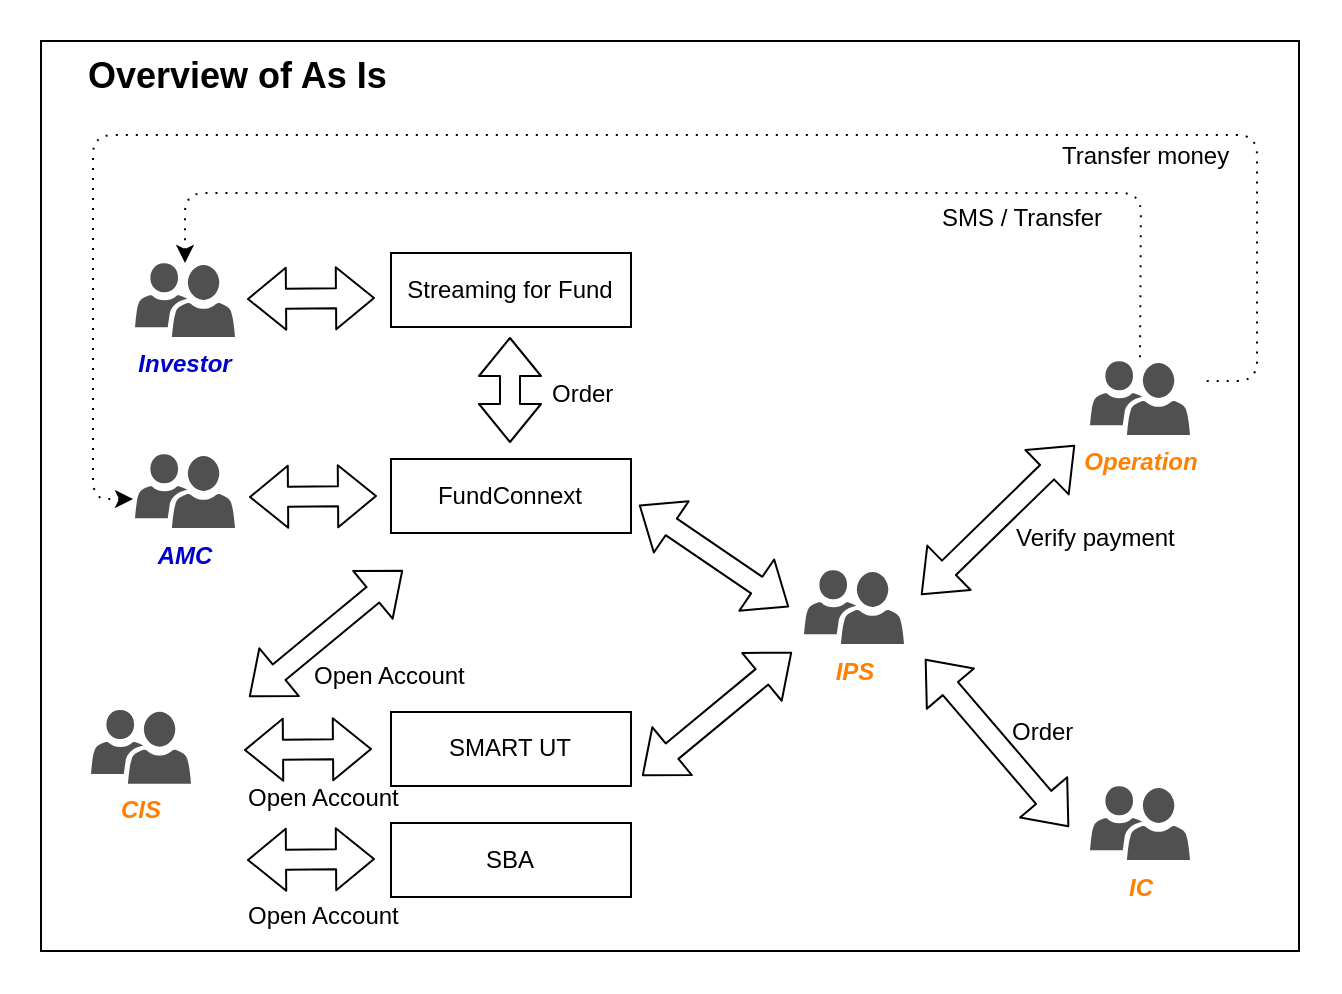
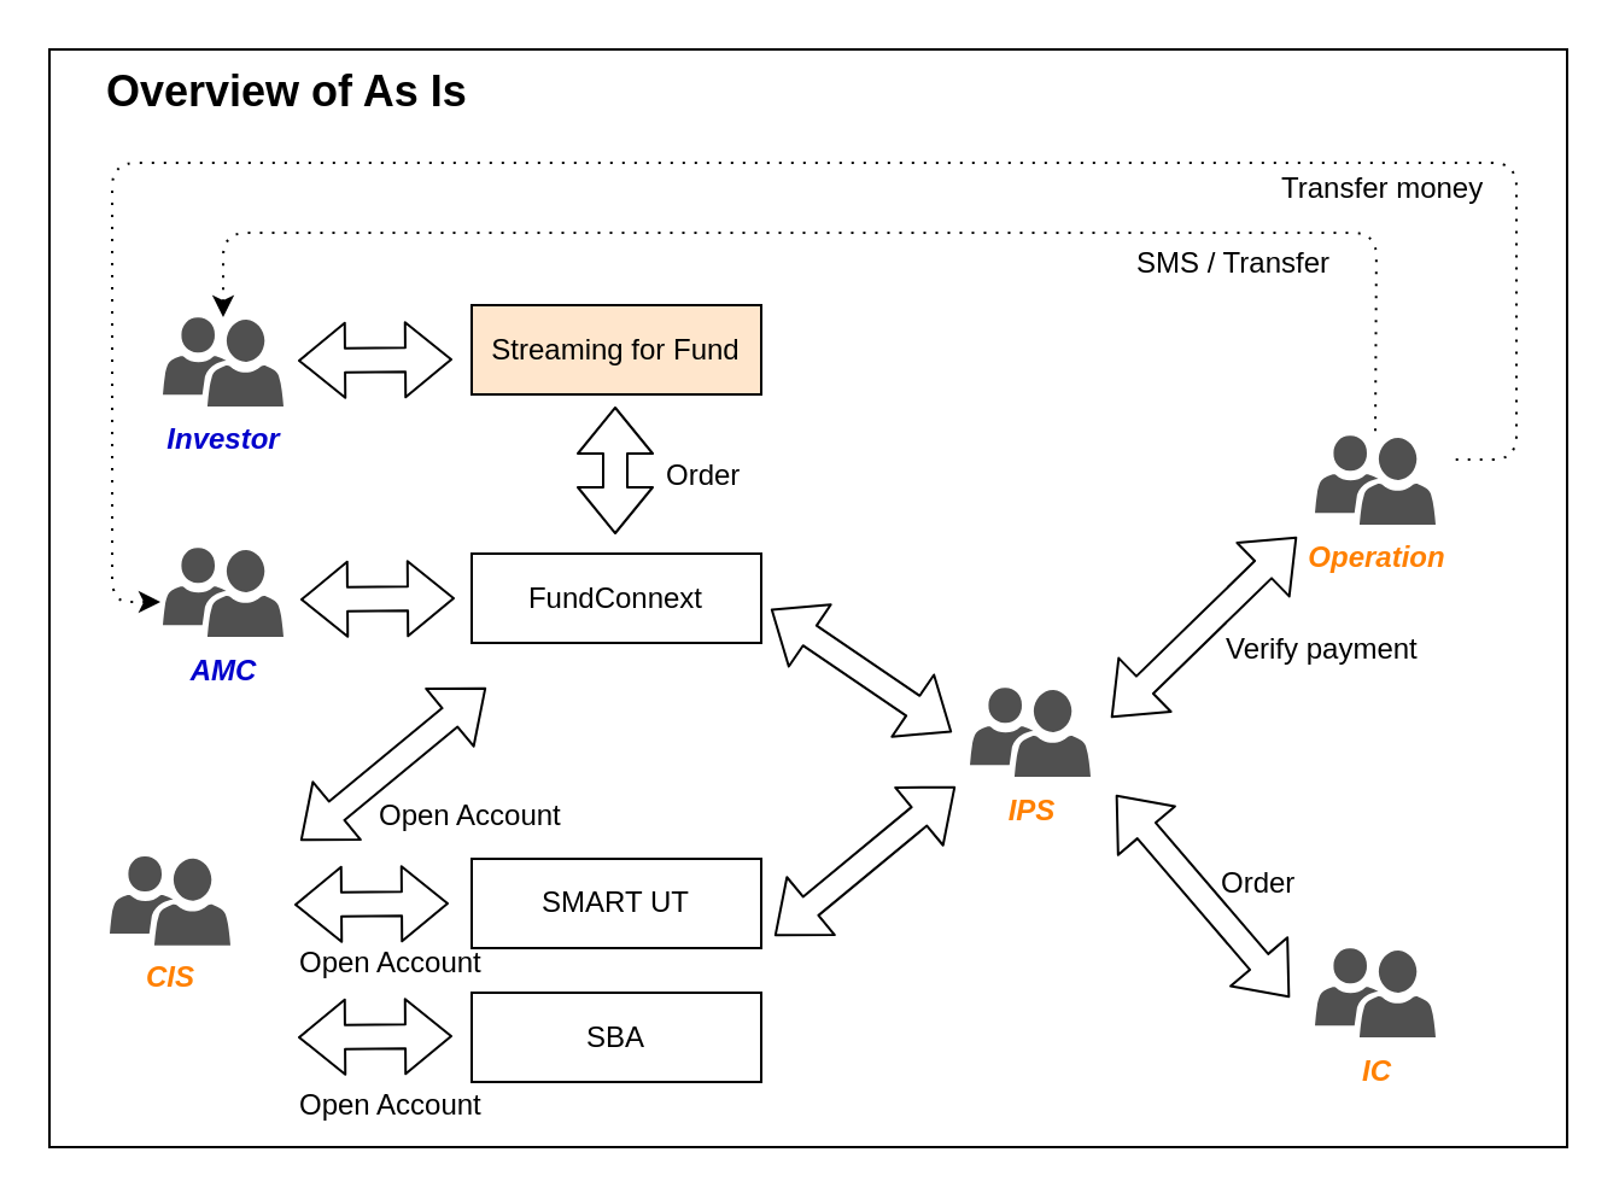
  <mxCell id="0" />
  <mxCell id="1" parent="0" />
  <mxCell id="2" value="" style="rounded=0;whiteSpace=wrap;html=1;fontColor=#FF8000;" parent="1" vertex="1"><mxGeometry x="20" y="20" width="629" height="455" as="geometry" /></mxCell>
  <mxCell id="3" value="IPS" style="pointerEvents=1;shadow=0;dashed=0;html=1;strokeColor=none;labelPosition=center;verticalLabelPosition=bottom;verticalAlign=top;align=center;shape=mxgraph.mscae.intune.user_group;fillColor=#505050;fontStyle=3;fontColor=#FF8000;" parent="1" vertex="1"><mxGeometry x="401.5" y="284.5" width="50" height="37" as="geometry" /></mxCell>
  <mxCell id="4" value="" style="shape=flexArrow;endArrow=classic;startArrow=classic;html=1;" parent="1" edge="1"><mxGeometry width="50" height="50" relative="1" as="geometry"><mxPoint x="123" y="149" as="sourcePoint" /><mxPoint x="187" y="148.5" as="targetPoint" /></mxGeometry></mxCell>
  <mxCell id="5" value="IC" style="pointerEvents=1;shadow=0;dashed=0;html=1;strokeColor=none;labelPosition=center;verticalLabelPosition=bottom;verticalAlign=top;align=center;shape=mxgraph.mscae.intune.user_group;fillColor=#505050;fontStyle=3;fontColor=#FF8000;" parent="1" vertex="1"><mxGeometry x="544.5" y="392.5" width="50" height="37" as="geometry" /></mxCell>
  <mxCell id="6" value="" style="shape=flexArrow;endArrow=classic;startArrow=classic;html=1;" parent="1" edge="1"><mxGeometry width="50" height="50" relative="1" as="geometry"><mxPoint x="534" y="413" as="sourcePoint" /><mxPoint x="462" y="329" as="targetPoint" /></mxGeometry></mxCell>
  <mxCell id="7" value="Investor" style="pointerEvents=1;shadow=0;dashed=0;html=1;strokeColor=none;labelPosition=center;verticalLabelPosition=bottom;verticalAlign=top;align=center;shape=mxgraph.mscae.intune.user_group;fillColor=#505050;fontStyle=3;fontColor=#0000CC;" parent="1" vertex="1"><mxGeometry x="67" y="131" width="50" height="37" as="geometry" /></mxCell>
  <mxCell id="8" value="" style="shape=flexArrow;endArrow=classic;startArrow=classic;html=1;" parent="1" edge="1"><mxGeometry width="50" height="50" relative="1" as="geometry"><mxPoint x="254.5" y="168" as="sourcePoint" /><mxPoint x="254.5" y="221" as="targetPoint" /></mxGeometry></mxCell>
- <mxCell id="9" value="&lt;span&gt;Streaming for Fund&lt;/span&gt;" style="rounded=0;whiteSpace=wrap;html=1;" parent="1" vertex="1"><mxGeometry x="195" y="126" width="120" height="37" as="geometry" /></mxCell>
+ <mxCell id="9" value="&lt;span&gt;Streaming for Fund&lt;/span&gt;" style="rounded=0;whiteSpace=wrap;html=1;fillColor=#ffe6cc;" parent="1" vertex="1"><mxGeometry x="195" y="126" width="120" height="37" as="geometry" /></mxCell>
  <mxCell id="10" value="&lt;span&gt;FundConnext&lt;/span&gt;" style="rounded=0;whiteSpace=wrap;html=1;" parent="1" vertex="1"><mxGeometry x="195" y="229" width="120" height="37" as="geometry" /></mxCell>
  <mxCell id="11" value="Operation" style="pointerEvents=1;shadow=0;dashed=0;html=1;strokeColor=none;labelPosition=center;verticalLabelPosition=bottom;verticalAlign=top;align=center;shape=mxgraph.mscae.intune.user_group;fillColor=#505050;fontStyle=3;fontColor=#FF8000;" parent="1" vertex="1"><mxGeometry x="544.5" y="180" width="50" height="37" as="geometry" /></mxCell>
  <mxCell id="12" value="" style="shape=flexArrow;endArrow=classic;startArrow=classic;html=1;" parent="1" edge="1"><mxGeometry width="50" height="50" relative="1" as="geometry"><mxPoint x="537" y="222" as="sourcePoint" /><mxPoint x="460" y="297" as="targetPoint" /></mxGeometry></mxCell>
  <mxCell id="13" value="SMART UT" style="rounded=0;whiteSpace=wrap;html=1;" parent="1" vertex="1"><mxGeometry x="195" y="355.5" width="120" height="37" as="geometry" /></mxCell>
  <mxCell id="14" value="" style="shape=flexArrow;endArrow=classic;startArrow=classic;html=1;" parent="1" edge="1"><mxGeometry width="50" height="50" relative="1" as="geometry"><mxPoint x="319" y="252" as="sourcePoint" /><mxPoint x="394" y="303" as="targetPoint" /></mxGeometry></mxCell>
  <mxCell id="15" value="Order" style="text;html=1;resizable=0;points=[];autosize=1;align=left;verticalAlign=top;spacingTop=-4;" parent="1" vertex="1"><mxGeometry x="274" y="187" width="41" height="14" as="geometry" /></mxCell>
  <mxCell id="16" value="Verify payment" style="text;html=1;resizable=0;points=[];autosize=1;align=left;verticalAlign=top;spacingTop=-4;" parent="1" vertex="1"><mxGeometry x="505.5" y="259" width="89" height="14" as="geometry" /></mxCell>
  <mxCell id="17" value="Order" style="text;html=1;resizable=0;points=[];autosize=1;align=left;verticalAlign=top;spacingTop=-4;" parent="1" vertex="1"><mxGeometry x="503.5" y="355.5" width="41" height="14" as="geometry" /></mxCell>
  <mxCell id="18" value="SMS / Transfer" style="text;html=1;resizable=0;points=[];autosize=1;align=left;verticalAlign=top;spacingTop=-4;" parent="1" vertex="1"><mxGeometry x="468.5" y="98.864" width="101" height="14" as="geometry" /></mxCell>
  <mxCell id="19" value="AMC" style="pointerEvents=1;shadow=0;dashed=0;html=1;strokeColor=none;labelPosition=center;verticalLabelPosition=bottom;verticalAlign=top;align=center;shape=mxgraph.mscae.intune.user_group;fillColor=#505050;fontStyle=3;fontColor=#0000CC;" parent="1" vertex="1"><mxGeometry x="67" y="226.5" width="50" height="37" as="geometry" /></mxCell>
  <mxCell id="20" value="" style="shape=flexArrow;endArrow=classic;startArrow=classic;html=1;" parent="1" edge="1"><mxGeometry width="50" height="50" relative="1" as="geometry"><mxPoint x="124" y="248" as="sourcePoint" /><mxPoint x="188" y="247.5" as="targetPoint" /></mxGeometry></mxCell>
  <mxCell id="21" value="CIS" style="pointerEvents=1;shadow=0;dashed=0;html=1;strokeColor=none;labelPosition=center;verticalLabelPosition=bottom;verticalAlign=top;align=center;shape=mxgraph.mscae.intune.user_group;fillColor=#505050;fontStyle=3;fontColor=#FF8000;" parent="1" vertex="1"><mxGeometry x="45" y="354.364" width="50" height="37" as="geometry" /></mxCell>
  <mxCell id="22" value="Open Account" style="text;html=1;resizable=0;points=[];autosize=1;align=left;verticalAlign=top;spacingTop=-4;" parent="1" vertex="1"><mxGeometry x="155" y="328.364" width="86" height="14" as="geometry" /></mxCell>
  <mxCell id="23" value="" style="endArrow=none;html=1;dashed=1;dashPattern=1 4;startArrow=classic;startFill=1;rounded=1;entryX=0.5;entryY=0;entryDx=0;entryDy=0;entryPerimeter=0;exitX=0.5;exitY=0;exitDx=0;exitDy=0;exitPerimeter=0;" parent="1" source="7" target="11" edge="1"><mxGeometry width="50" height="50" relative="1" as="geometry"><mxPoint x="91.966" y="130.897" as="sourcePoint" /><mxPoint x="543" y="172.966" as="targetPoint" /><Array as="points"><mxPoint x="92" y="96" /><mxPoint x="570" y="96" /></Array></mxGeometry></mxCell>
  <mxCell id="24" value="" style="shape=flexArrow;endArrow=classic;startArrow=classic;html=1;" parent="1" edge="1"><mxGeometry width="50" height="50" relative="1" as="geometry"><mxPoint x="201" y="284.5" as="sourcePoint" /><mxPoint x="124" y="348" as="targetPoint" /></mxGeometry></mxCell>
  <mxCell id="25" value="" style="shape=flexArrow;endArrow=classic;startArrow=classic;html=1;" parent="1" edge="1"><mxGeometry width="50" height="50" relative="1" as="geometry"><mxPoint x="121.5" y="374.5" as="sourcePoint" /><mxPoint x="185.5" y="374" as="targetPoint" /></mxGeometry></mxCell>
  <mxCell id="26" value="" style="shape=flexArrow;endArrow=classic;startArrow=classic;html=1;" parent="1" edge="1"><mxGeometry width="50" height="50" relative="1" as="geometry"><mxPoint x="320.5" y="387.5" as="sourcePoint" /><mxPoint x="395.5" y="325.5" as="targetPoint" /></mxGeometry></mxCell>
  <mxCell id="27" value="" style="endArrow=none;html=1;dashed=1;dashPattern=1 4;startArrow=classic;startFill=1;rounded=1;" parent="1" edge="1"><mxGeometry width="50" height="50" relative="1" as="geometry"><mxPoint x="66" y="249" as="sourcePoint" /><mxPoint x="601" y="190" as="targetPoint" /><Array as="points"><mxPoint x="46" y="249" /><mxPoint x="46" y="67" /><mxPoint x="628" y="67" /><mxPoint x="628" y="190" /></Array></mxGeometry></mxCell>
  <mxCell id="28" value="Transfer money" style="text;html=1;resizable=0;points=[];autosize=1;align=left;verticalAlign=top;spacingTop=-4;" parent="1" vertex="1"><mxGeometry x="528.5" y="68" width="94" height="14" as="geometry" /></mxCell>
  <mxCell id="29" value="SBA" style="rounded=0;whiteSpace=wrap;html=1;" parent="1" vertex="1"><mxGeometry x="195" y="411" width="120" height="37" as="geometry" /></mxCell>
  <mxCell id="30" value="" style="shape=flexArrow;endArrow=classic;startArrow=classic;html=1;" parent="1" edge="1"><mxGeometry width="50" height="50" relative="1" as="geometry"><mxPoint x="123" y="429.5" as="sourcePoint" /><mxPoint x="187" y="429" as="targetPoint" /></mxGeometry></mxCell>
  <mxCell id="31" value="Open Account" style="text;html=1;resizable=0;points=[];autosize=1;align=left;verticalAlign=top;spacingTop=-4;" parent="1" vertex="1"><mxGeometry x="122" y="447.864" width="86" height="14" as="geometry" /></mxCell>
  <mxCell id="32" value="Open Account" style="text;html=1;resizable=0;points=[];autosize=1;align=left;verticalAlign=top;spacingTop=-4;" parent="1" vertex="1"><mxGeometry x="122" y="388.864" width="86" height="14" as="geometry" /></mxCell>
  <mxCell id="33" value="&lt;font color=&quot;#000000&quot; size=&quot;1&quot;&gt;&lt;b style=&quot;font-size: 18px&quot;&gt;Overview of As Is&lt;/b&gt;&lt;/font&gt;" style="text;html=1;resizable=0;points=[];autosize=1;align=left;verticalAlign=top;spacingTop=-4;fontColor=#FF8000;" parent="1" vertex="1"><mxGeometry x="42" y="25" width="160" height="16" as="geometry" /></mxCell>
